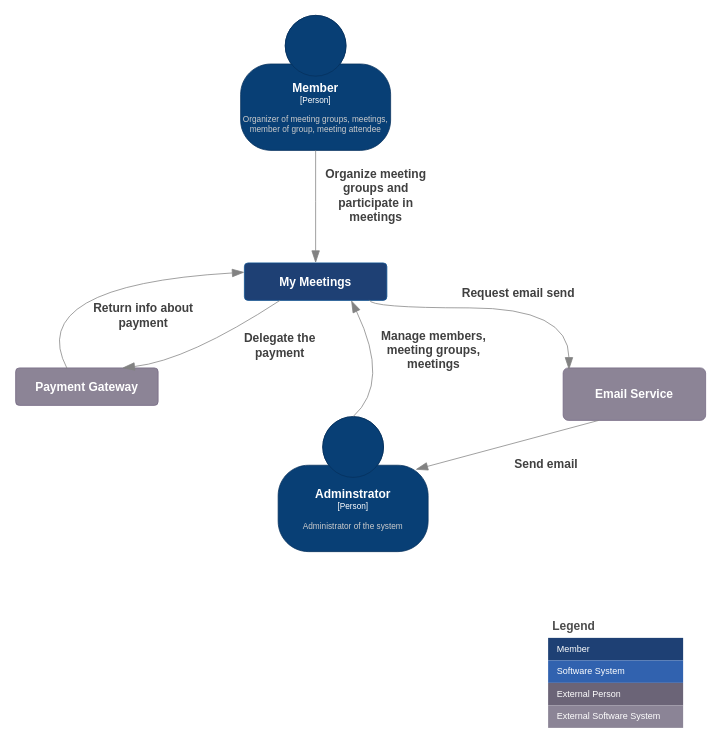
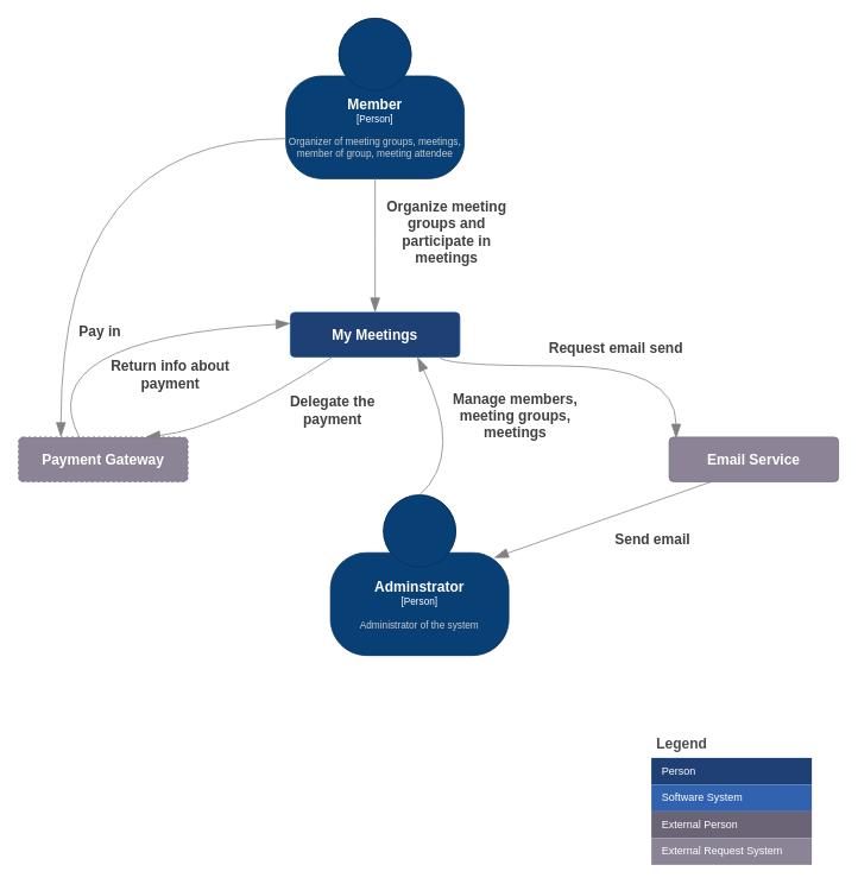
  <mxCell id="0" />
  <mxCell id="1" parent="0" />
  <mxCell id="2" value="&lt;font style=&quot;font-size: 16px&quot;&gt;&lt;b&gt;Member&lt;/b&gt;&lt;/font&gt;&lt;div&gt;[Person]&lt;/div&gt;&lt;br&gt;&lt;div&gt;&lt;font style=&quot;font-size: 11px&quot;&gt;&lt;font color=&quot;#cccccc&quot;&gt;Organizer of meeting groups, meetings, member of group, meeting attendee&lt;/font&gt;&lt;/div&gt;" style="html=1;fontSize=11;dashed=0;whiteSpace=wrap;fillColor=#083F75;strokeColor=#06315C;fontColor=#ffffff;shape=mxgraph.c4.person2;align=center;metaEdit=1;points=[[0.5,0,0],[1,0.5,0],[1,0.75,0],[0.75,1,0],[0.5,1,0],[0.25,1,0],[0,0.75,0],[0,0.5,0]];resizable=0;" vertex="1" parent="1"><mxGeometry x="320" y="20" width="200" height="180" as="geometry" /></mxCell>
  <mxCell id="3" value="&lt;font style=&quot;font-size: 16px&quot;&gt;&lt;b&gt;My Meetings&lt;/b&gt;&lt;/font&gt;" style="rounded=1;whiteSpace=wrap;html=1;labelBackgroundColor=none;fillColor=#1e4074;fontColor=#ffffff;align=center;arcSize=10;strokeColor=#0D5091;metaEdit=1;resizable=1;points=[[0.25,0,0],[0.5,0,0],[0.75,0,0],[1,0.25,0],[1,0.5,0],[1,0.75,0],[0.75,1,0],[0.5,1,0],[0.25,1,0],[0,0.75,0],[0,0.5,0],[0,0.25,0]];" vertex="1" parent="1"><mxGeometry x="325" y="350" width="190" height="50" as="geometry" /></mxCell>
- <mxCell id="4" value="&lt;font style=&quot;font-size: 16px&quot;&gt;&lt;b&gt;Email Service&lt;/b&gt;&lt;/font&gt;" style="rounded=1;whiteSpace=wrap;html=1;labelBackgroundColor=none;fillColor=#8C8496;fontColor=#ffffff;align=center;arcSize=10;strokeColor=#736782;metaEdit=1;resizable=1;points=[[0.25,0,0],[0.5,0,0],[0.75,0,0],[1,0.25,0],[1,0.5,0],[1,0.75,0],[0.75,1,0],[0.5,1,0],[0.25,1,0],[0,0.75,0],[0,0.5,0],[0,0.25,0]];" vertex="1" parent="1"><mxGeometry x="750" y="490" width="190" height="70" as="geometry" /></mxCell>
- <mxCell id="5" value="&lt;font style=&quot;font-size: 16px&quot;&gt;&lt;b&gt;Payment Gateway&lt;/b&gt;&lt;/font&gt;" style="rounded=1;whiteSpace=wrap;html=1;labelBackgroundColor=none;fillColor=#8C8496;fontColor=#ffffff;align=center;arcSize=10;strokeColor=#736782;metaEdit=1;resizable=1;points=[[0.25,0,0],[0.5,0,0],[0.75,0,0],[1,0.25,0],[1,0.5,0],[1,0.75,0],[0.75,1,0],[0.5,1,0],[0.25,1,0],[0,0.75,0],[0,0.5,0],[0,0.25,0]];" vertex="1" parent="1"><mxGeometry x="20" y="490" width="190" height="50" as="geometry" /></mxCell>
+ <mxCell id="4" value="&lt;font style=&quot;font-size: 16px&quot;&gt;&lt;b&gt;Email Service&lt;/b&gt;&lt;/font&gt;" style="rounded=1;whiteSpace=wrap;html=1;labelBackgroundColor=none;fillColor=#8C8496;fontColor=#ffffff;align=center;arcSize=10;strokeColor=#736782;metaEdit=1;resizable=1;points=[[0.25,0,0],[0.5,0,0],[0.75,0,0],[1,0.25,0],[1,0.5,0],[1,0.75,0],[0.75,1,0],[0.5,1,0],[0.25,1,0],[0,0.75,0],[0,0.5,0],[0,0.25,0]];" vertex="1" parent="1"><mxGeometry x="750" y="490" width="190" height="50" as="geometry" /></mxCell>
+ <mxCell id="5" value="&lt;font style=&quot;font-size: 16px&quot;&gt;&lt;b&gt;Payment Gateway&lt;/b&gt;&lt;/font&gt;" style="rounded=1;whiteSpace=wrap;html=1;labelBackgroundColor=none;fillColor=#8C8496;fontColor=#ffffff;align=center;arcSize=10;strokeColor=#736782;metaEdit=1;resizable=1;points=[[0.25,0,0],[0.5,0,0],[0.75,0,0],[1,0.25,0],[1,0.5,0],[1,0.75,0],[0.75,1,0],[0.5,1,0],[0.25,1,0],[0,0.75,0],[0,0.5,0],[0,0.25,0]];dashed=1;" vertex="1" parent="1"><mxGeometry x="20" y="490" width="190" height="50" as="geometry" /></mxCell>
  <mxCell id="6" value="&lt;font style=&quot;font-size: 16px&quot;&gt;&lt;b&gt;Adminstrator&lt;/b&gt;&lt;/font&gt;&lt;div&gt;[Person]&lt;/div&gt;&lt;br&gt;&lt;div&gt;&lt;font style=&quot;font-size: 11px&quot;&gt;&lt;font color=&quot;#cccccc&quot;&gt;Administrator of the system&lt;/font&gt;&lt;/div&gt;" style="html=1;fontSize=11;dashed=0;whiteSpace=wrap;fillColor=#083F75;strokeColor=#06315C;fontColor=#ffffff;shape=mxgraph.c4.person2;align=center;metaEdit=1;points=[[0.5,0,0],[1,0.5,0],[1,0.75,0],[0.75,1,0],[0.5,1,0],[0.25,1,0],[0,0.75,0],[0,0.5,0]];resizable=0;" vertex="1" parent="1"><mxGeometry x="370" y="555" width="200" height="180" as="geometry" /></mxCell>
+ <mxCell id="7" value="&lt;div style=&quot;text-align: left; font-size: 16px&quot;&gt;&lt;div style=&quot;text-align: center&quot;&gt;&lt;b&gt;Pay in&lt;/b&gt;&lt;/div&gt;" style="endArrow=blockThin;html=1;fontSize=10;fontColor=#404040;strokeWidth=1;endFill=1;strokeColor=#828282;elbow=vertical;metaEdit=1;endSize=14;startSize=14;jumpStyle=arc;jumpSize=16;rounded=0;edgeStyle=orthogonalEdgeStyle;curved=1;exitX=0;exitY=0.75;exitDx=0;exitDy=0;exitPerimeter=0;entryX=0.25;entryY=0;entryDx=0;entryDy=0;entryPerimeter=0;" edge="1" parent="1" source="2" target="5"><mxGeometry x="0.592" y="43" width="240" relative="1" as="geometry"><mxPoint x="90" y="320" as="sourcePoint" /><mxPoint x="330" y="320" as="targetPoint" /><Array as="points"><mxPoint x="68" y="155" /></Array><mxPoint as="offset" /></mxGeometry></mxCell>
  <mxCell id="8" value="&lt;div style=&quot;text-align: left; font-size: 16px&quot;&gt;&lt;div style=&quot;text-align: center&quot;&gt;&lt;b&gt;Organize meeting &#10;groups and &#10;participate in&#10;meetings&lt;/b&gt;&lt;/div&gt;" style="endArrow=blockThin;html=1;fontSize=10;fontColor=#404040;strokeWidth=1;endFill=1;strokeColor=#828282;elbow=vertical;metaEdit=1;endSize=14;startSize=14;jumpStyle=arc;jumpSize=16;rounded=0;edgeStyle=orthogonalEdgeStyle;curved=1;exitX=0.5;exitY=1;exitDx=0;exitDy=0;exitPerimeter=0;entryX=0.5;entryY=0;entryDx=0;entryDy=0;entryPerimeter=0;" edge="1" parent="1" source="2" target="3"><mxGeometry x="-0.2" y="80" width="240" relative="1" as="geometry"><mxPoint x="330" y="165" as="sourcePoint" /><mxPoint x="78" y="500" as="targetPoint" /><Array as="points"><mxPoint x="420" y="270" /><mxPoint x="420" y="270" /></Array><mxPoint as="offset" /></mxGeometry></mxCell>
  <mxCell id="9" value="&lt;div style=&quot;text-align: left; font-size: 16px&quot;&gt;&lt;div style=&quot;text-align: center&quot;&gt;&lt;b&gt;Request email send&lt;/b&gt;&lt;/div&gt;" style="endArrow=blockThin;html=1;fontSize=10;fontColor=#404040;strokeWidth=1;endFill=1;strokeColor=#828282;elbow=vertical;metaEdit=1;endSize=14;startSize=14;jumpStyle=arc;jumpSize=16;rounded=1;edgeStyle=orthogonalEdgeStyle;exitX=0.877;exitY=0.988;exitDx=0;exitDy=0;exitPerimeter=0;entryX=0.041;entryY=0.034;entryDx=0;entryDy=0;entryPerimeter=0;curved=1;" edge="1" parent="1" source="3" target="4"><mxGeometry x="0.166" y="20" width="240" relative="1" as="geometry"><mxPoint x="480" y="320" as="sourcePoint" /><mxPoint x="762.5" y="422.5" as="targetPoint" /><Array as="points"><mxPoint x="492" y="410" /><mxPoint x="758" y="410" /></Array><mxPoint as="offset" /></mxGeometry></mxCell>
  <mxCell id="10" value="&lt;div style=&quot;text-align: left; font-size: 16px&quot;&gt;&lt;div style=&quot;text-align: center&quot;&gt;&lt;b&gt;Send email&lt;/b&gt;&lt;/div&gt;" style="endArrow=blockThin;html=1;fontSize=10;fontColor=#404040;strokeWidth=1;endFill=1;strokeColor=#828282;elbow=vertical;metaEdit=1;endSize=14;startSize=14;jumpStyle=arc;jumpSize=16;rounded=0;exitX=0.25;exitY=1;exitDx=0;exitDy=0;exitPerimeter=0;entryX=0.917;entryY=0.392;entryDx=0;entryDy=0;entryPerimeter=0;" edge="1" parent="1" source="4" target="6"><mxGeometry x="-0.347" y="38" width="240" relative="1" as="geometry"><mxPoint x="430" y="210" as="sourcePoint" /><mxPoint x="430" y="360" as="targetPoint" /><mxPoint as="offset" /></mxGeometry></mxCell>
  <mxCell id="11" value="&lt;div style=&quot;text-align: left; font-size: 16px&quot;&gt;&lt;div style=&quot;text-align: center&quot;&gt;&lt;b&gt;Manage members, &#10;meeting groups, &#10;meetings&lt;/b&gt;&lt;/div&gt;" style="endArrow=blockThin;html=1;fontSize=10;fontColor=#404040;strokeWidth=1;endFill=1;strokeColor=#828282;elbow=vertical;metaEdit=1;endSize=14;startSize=14;jumpStyle=arc;jumpSize=16;rounded=0;exitX=0.5;exitY=0;exitDx=0;exitDy=0;exitPerimeter=0;entryX=0.75;entryY=1;entryDx=0;entryDy=0;entryPerimeter=0;curved=1;" edge="1" parent="1" source="6" target="3"><mxGeometry x="-0.123" y="-71" width="240" relative="1" as="geometry"><mxPoint x="718" y="550" as="sourcePoint" /><mxPoint x="603" y="691" as="targetPoint" /><Array as="points"><mxPoint x="520" y="510" /></Array><mxPoint y="1" as="offset" /></mxGeometry></mxCell>
  <mxCell id="12" value="&lt;div style=&quot;text-align: left; font-size: 16px&quot;&gt;&lt;div style=&quot;text-align: center&quot;&gt;&lt;b&gt;Delegate the&#10;payment&lt;/b&gt;&lt;/div&gt;" style="endArrow=blockThin;html=1;fontSize=10;fontColor=#404040;strokeWidth=1;endFill=1;strokeColor=#828282;elbow=vertical;metaEdit=1;endSize=14;startSize=14;jumpStyle=arc;jumpSize=16;rounded=0;exitX=0.25;exitY=1;exitDx=0;exitDy=0;exitPerimeter=0;entryX=0.75;entryY=0;entryDx=0;entryDy=0;entryPerimeter=0;curved=1;" edge="1" parent="1" source="3" target="5"><mxGeometry x="-0.72" y="50" width="240" relative="1" as="geometry"><mxPoint x="325" y="500" as="sourcePoint" /><mxPoint x="320" y="593" as="targetPoint" /><Array as="points"><mxPoint x="250" y="480" /></Array><mxPoint as="offset" /></mxGeometry></mxCell>
  <mxCell id="13" value="&lt;div style=&quot;text-align: left; font-size: 16px&quot;&gt;&lt;div style=&quot;text-align: center&quot;&gt;&lt;b&gt;Return info about &#10;payment&lt;/b&gt;&lt;/div&gt;" style="endArrow=blockThin;html=1;fontSize=10;fontColor=#404040;strokeWidth=1;endFill=1;strokeColor=#828282;elbow=vertical;metaEdit=1;endSize=14;startSize=14;jumpStyle=arc;jumpSize=16;rounded=0;exitX=0.361;exitY=0.017;exitDx=0;exitDy=0;exitPerimeter=0;entryX=0;entryY=0.25;entryDx=0;entryDy=0;entryPerimeter=0;curved=1;" edge="1" parent="1" source="5" target="3"><mxGeometry x="0.344" y="-49" width="240" relative="1" as="geometry"><mxPoint x="250" y="240" as="sourcePoint" /><mxPoint x="40" y="330" as="targetPoint" /><Array as="points"><mxPoint x="30" y="380" /></Array><mxPoint as="offset" /></mxGeometry></mxCell>
  <mxCell id="14" value="Legend" style="shape=table;startSize=30;container=1;collapsible=0;childLayout=tableLayout;fontSize=16;align=left;verticalAlign=top;fillColor=none;strokeColor=none;fontColor=#4D4D4D;fontStyle=1;spacingLeft=6;spacing=0;resizable=0;" vertex="1" parent="1"><mxGeometry x="730" y="820" width="180" height="150" as="geometry" /></mxCell>
  <mxCell id="15" value="" style="shape=tableRow;horizontal=0;startSize=0;swimlaneHead=0;swimlaneBody=0;strokeColor=inherit;top=0;left=0;bottom=0;right=0;collapsible=0;dropTarget=0;fillColor=none;points=[[0,0.5],[1,0.5]];portConstraint=eastwest;fontSize=12;" vertex="1" parent="14"><mxGeometry y="30" width="180" height="30" as="geometry" /></mxCell>
- <mxCell id="16" value="Member" style="shape=partialRectangle;html=1;whiteSpace=wrap;connectable=0;strokeColor=inherit;overflow=hidden;fillColor=#1E4074;top=0;left=0;bottom=0;right=0;pointerEvents=1;fontSize=12;align=left;fontColor=#FFFFFF;gradientColor=none;spacingLeft=10;spacingRight=4;" vertex="1" parent="15"><mxGeometry width="180" height="30" as="geometry"><mxRectangle width="180" height="30" as="alternateBounds" /></mxGeometry></mxCell>
+ <mxCell id="16" value="Person" style="shape=partialRectangle;html=1;whiteSpace=wrap;connectable=0;strokeColor=inherit;overflow=hidden;fillColor=#1E4074;top=0;left=0;bottom=0;right=0;pointerEvents=1;fontSize=12;align=left;fontColor=#FFFFFF;gradientColor=none;spacingLeft=10;spacingRight=4;" vertex="1" parent="15"><mxGeometry width="180" height="30" as="geometry"><mxRectangle width="180" height="30" as="alternateBounds" /></mxGeometry></mxCell>
  <mxCell id="17" value="" style="shape=tableRow;horizontal=0;startSize=0;swimlaneHead=0;swimlaneBody=0;strokeColor=inherit;top=0;left=0;bottom=0;right=0;collapsible=0;dropTarget=0;fillColor=none;points=[[0,0.5],[1,0.5]];portConstraint=eastwest;fontSize=12;" vertex="1" parent="14"><mxGeometry y="60" width="180" height="30" as="geometry" /></mxCell>
  <mxCell id="18" value="Software System" style="shape=partialRectangle;html=1;whiteSpace=wrap;connectable=0;strokeColor=inherit;overflow=hidden;fillColor=#3162AF;top=0;left=0;bottom=0;right=0;pointerEvents=1;fontSize=12;align=left;fontColor=#FFFFFF;gradientColor=none;spacingLeft=10;spacingRight=4;" vertex="1" parent="17"><mxGeometry width="180" height="30" as="geometry"><mxRectangle width="180" height="30" as="alternateBounds" /></mxGeometry></mxCell>
  <mxCell id="19" value="" style="shape=tableRow;horizontal=0;startSize=0;swimlaneHead=0;swimlaneBody=0;strokeColor=inherit;top=0;left=0;bottom=0;right=0;collapsible=0;dropTarget=0;fillColor=none;points=[[0,0.5],[1,0.5]];portConstraint=eastwest;fontSize=12;" vertex="1" parent="14"><mxGeometry y="90" width="180" height="30" as="geometry" /></mxCell>
  <mxCell id="20" value="External Person" style="shape=partialRectangle;html=1;whiteSpace=wrap;connectable=0;strokeColor=inherit;overflow=hidden;fillColor=#6b6477;top=0;left=0;bottom=0;right=0;pointerEvents=1;fontSize=12;align=left;fontColor=#FFFFFF;gradientColor=none;spacingLeft=10;spacingRight=4;" vertex="1" parent="19"><mxGeometry width="180" height="30" as="geometry"><mxRectangle width="180" height="30" as="alternateBounds" /></mxGeometry></mxCell>
  <mxCell id="21" value="" style="shape=tableRow;horizontal=0;startSize=0;swimlaneHead=0;swimlaneBody=0;strokeColor=inherit;top=0;left=0;bottom=0;right=0;collapsible=0;dropTarget=0;fillColor=none;points=[[0,0.5],[1,0.5]];portConstraint=eastwest;fontSize=12;" vertex="1" parent="14"><mxGeometry y="120" width="180" height="30" as="geometry" /></mxCell>
- <mxCell id="22" value="External Software System" style="shape=partialRectangle;html=1;whiteSpace=wrap;connectable=0;strokeColor=inherit;overflow=hidden;fillColor=#8b8496;top=0;left=0;bottom=0;right=0;pointerEvents=1;fontSize=12;align=left;fontColor=#FFFFFF;gradientColor=none;spacingLeft=10;spacingRight=4;" vertex="1" parent="21"><mxGeometry width="180" height="30" as="geometry"><mxRectangle width="180" height="30" as="alternateBounds" /></mxGeometry></mxCell>
+ <mxCell id="22" value="External Request System" style="shape=partialRectangle;html=1;whiteSpace=wrap;connectable=0;strokeColor=inherit;overflow=hidden;fillColor=#8b8496;top=0;left=0;bottom=0;right=0;pointerEvents=1;fontSize=12;align=left;fontColor=#FFFFFF;gradientColor=none;spacingLeft=10;spacingRight=4;" vertex="1" parent="21"><mxGeometry width="180" height="30" as="geometry"><mxRectangle width="180" height="30" as="alternateBounds" /></mxGeometry></mxCell>
